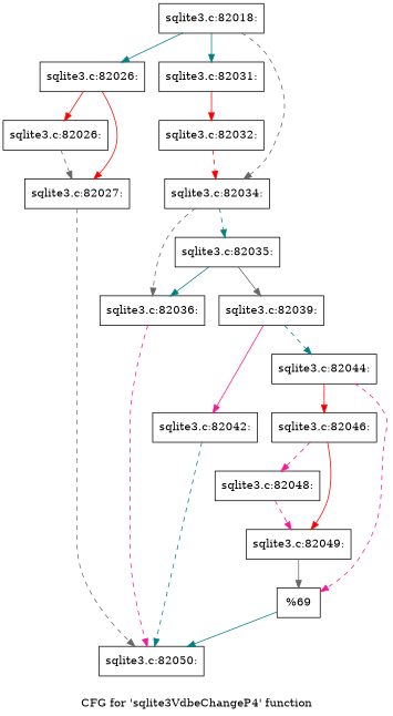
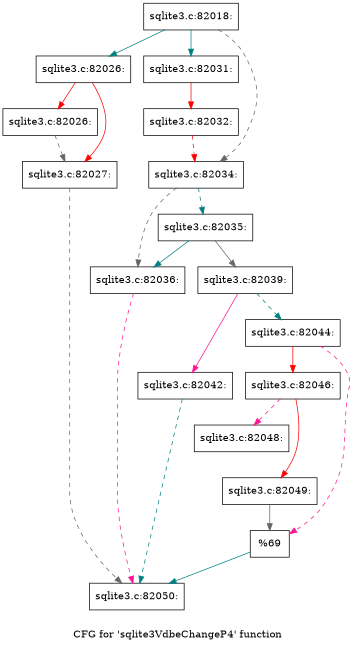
  digraph {
    label="CFG for 'sqlite3VdbeChangeP4' function"
    node [shape=record]
    edge [color=teal style=solid]
    n1 [label="{sqlite3.c:82018:}"]
    n2 [label="{sqlite3.c:82026:}"]
    n3 [label="{sqlite3.c:82031:}"]
    n4 [label="{sqlite3.c:82034:}"]
    n5 [label="{sqlite3.c:82026:}"]
    n6 [label="{sqlite3.c:82027:}"]
    n7 [label="{sqlite3.c:82032:}"]
    n8 [label="{sqlite3.c:82050:}"]
    n9 [label="{sqlite3.c:82036:}"]
    n10 [label="{sqlite3.c:82035:}"]
    n11 [label="{sqlite3.c:82039:}"]
    n12 [label="{sqlite3.c:82042:}"]
    n13 [label="{sqlite3.c:82044:}"]
    n14 [label="{sqlite3.c:82046:}"]
    n15 [label="{%69}"]
    n16 [label="{sqlite3.c:82048:}"]
    n17 [label="{sqlite3.c:82049:}"]
    n1 -> n2
    n1 -> n3
    n1 -> n4 [color=gray40 style=dashed]
    n2 -> n5 [color=red]
    n2 -> n6 [color=red]
    n3 -> n7 [color=red]
    n4 -> n9 [color=gray40 style=dashed]
    n4 -> n10 [style=dashed]
    n5 -> n6 [color=gray40 style=dashed]
    n6 -> n8 [color=gray40 style=dashed]
    n7 -> n4 [color=red style=dashed]
    n9 -> n8 [color=deeppink style=dashed]
    n10 -> n9
    n10 -> n11 [color=gray40]
    n11 -> n12 [color=deeppink]
    n11 -> n13 [style=dashed]
    n12 -> n8 [style=dashed]
    n13 -> n14 [color=red]
    n13 -> n15 [color=deeppink style=dashed]
    n14 -> n16 [color=deeppink style=dashed]
    n14 -> n17 [color=red]
    n15 -> n8
-   n16 -> n17 [color=deeppink style=dashed]
    n17 -> n15 [color=gray40]
  }
